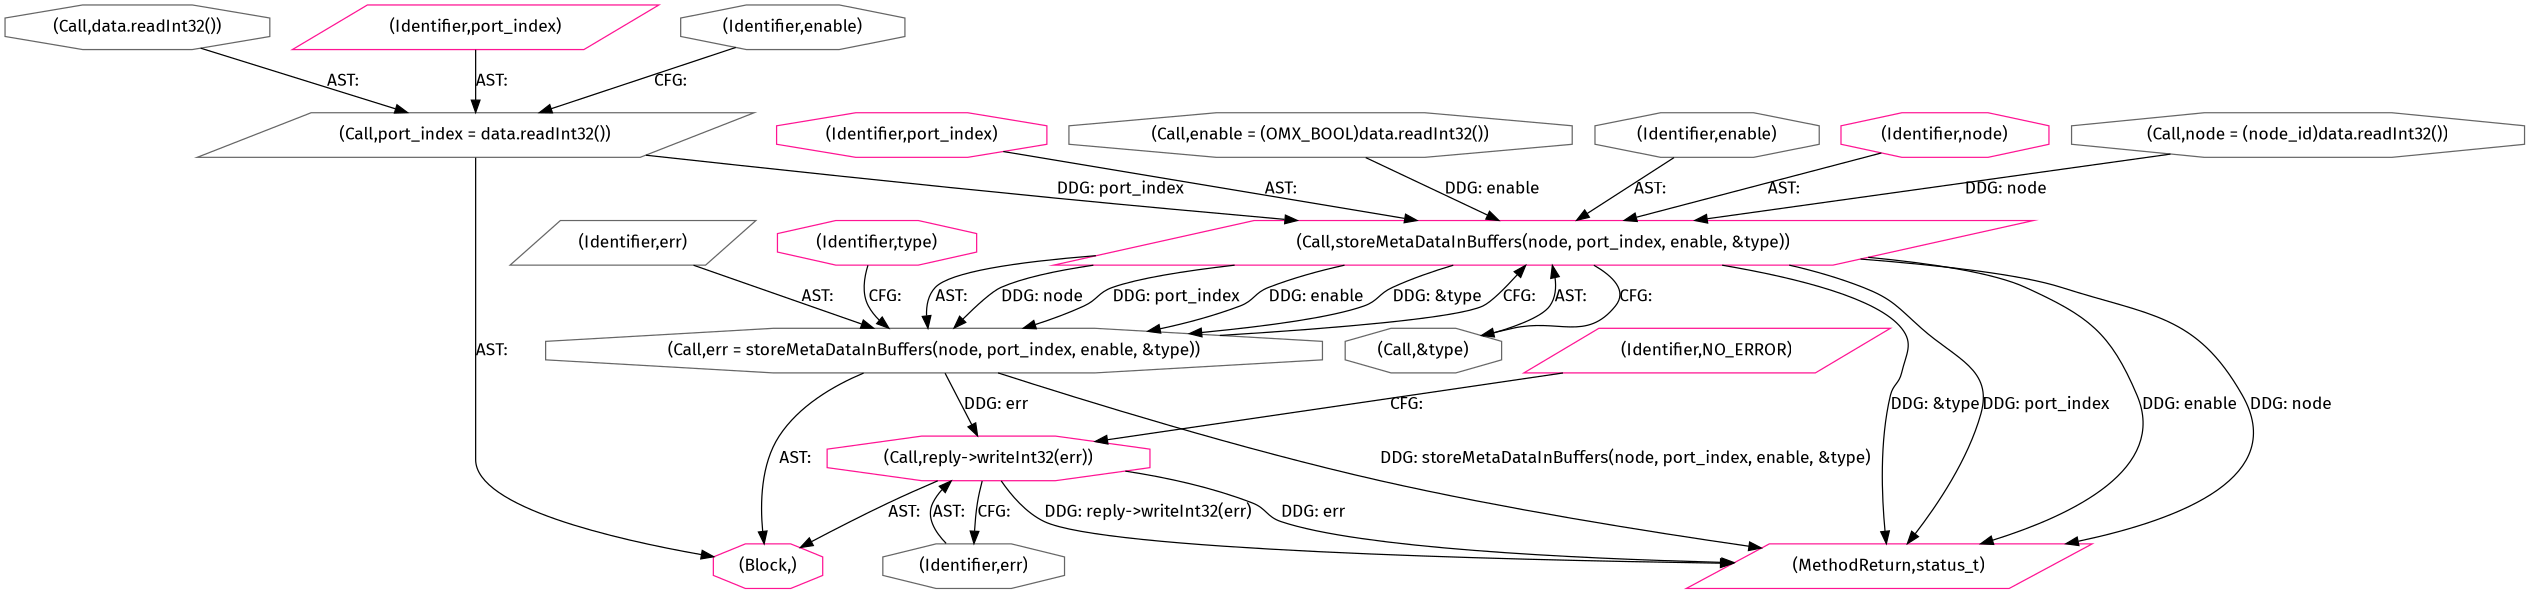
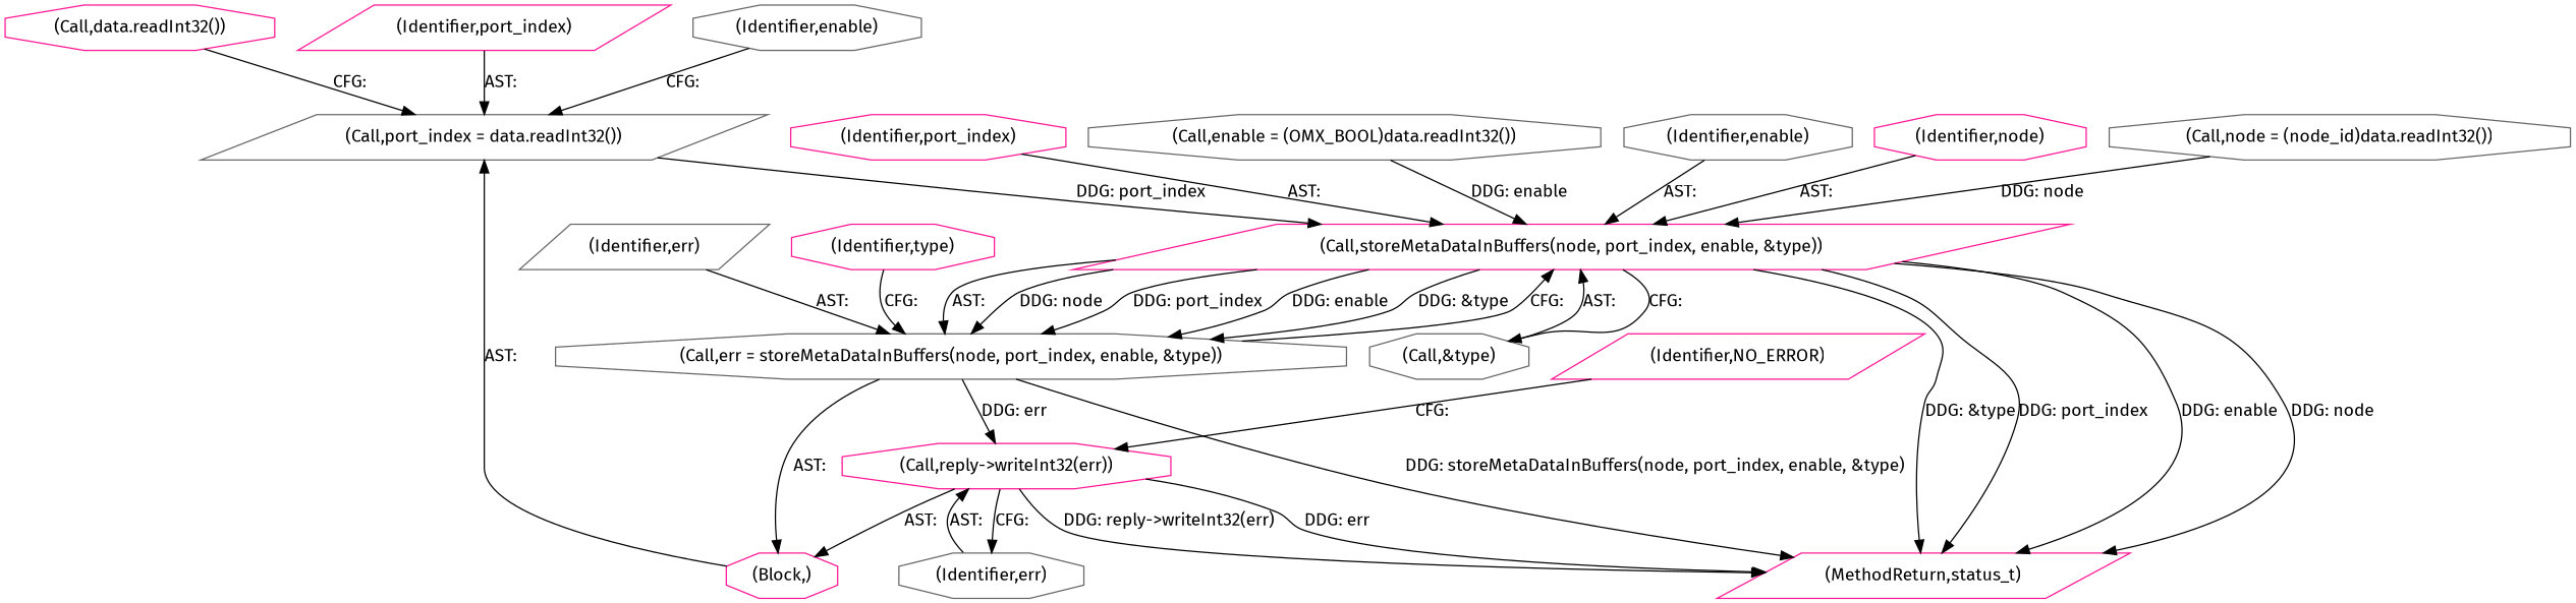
  digraph {
    fontname="Fira Sans"
    node [color=gray40 fontname="Fira Sans" shape=octagon]
    edge [fontname="Fira Sans"]
    n1 [label="(Call,port_index = data.readInt32())" shape=parallelogram]
    n2 [color=deeppink label="(Call,storeMetaDataInBuffers(node, port_index, enable, &type))" shape=parallelogram]
    n3 [color=deeppink label="(Block,)"]
    n4 [label="(Call,err = storeMetaDataInBuffers(node, port_index, enable, &type))"]
    n5 [label="(Call,&type)"]
    n6 [color=deeppink label="(MethodReturn,status_t)" shape=parallelogram]
-   n7 [label="(Call,data.readInt32())"]
+   n7 [color=deeppink label="(Call,data.readInt32())"]
    n8 [color=deeppink label="(Call,reply->writeInt32(err))"]
    n9 [label="(Identifier,err)"]
    n10 [color=deeppink label="(Identifier,node)"]
    n11 [label="(Call,node = (node_id)data.readInt32())"]
    n12 [label="(Identifier,err)" shape=parallelogram]
    n13 [color=deeppink label="(Identifier,NO_ERROR)" shape=parallelogram]
    n14 [color=deeppink label="(Identifier,type)"]
    n15 [color=deeppink label="(Identifier,port_index)"]
    n16 [label="(Call,enable = (OMX_BOOL)data.readInt32())"]
    n17 [color=deeppink label="(Identifier,port_index)" shape=parallelogram]
    n18 [label="(Identifier,enable)"]
    n19 [label="(Identifier,enable)"]
    n1 -> n2 [label="DDG: port_index"]
-   n1 -> n3 [label="AST: "]
+   n3 -> n1 [label="AST: "]
    n2 -> n4 [label="AST: "]
    n2 -> n4 [label="DDG: node"]
    n2 -> n4 [label="DDG: port_index"]
    n2 -> n4 [label="DDG: enable"]
    n2 -> n4 [label="DDG: &type"]
    n2 -> n5 [label="CFG: "]
    n2 -> n6 [label="DDG: enable"]
    n2 -> n6 [label="DDG: node"]
    n2 -> n6 [label="DDG: &type"]
    n2 -> n6 [label="DDG: port_index"]
    n4 -> n2 [label="CFG: "]
    n4 -> n3 [label="AST: "]
    n4 -> n6 [label="DDG: storeMetaDataInBuffers(node, port_index, enable, &type)"]
    n4 -> n8 [label="DDG: err"]
    n5 -> n2 [label="AST: "]
-   n7 -> n1 [label="AST: "]
+   n7 -> n1 [label="CFG: "]
    n8 -> n3 [label="AST: "]
    n8 -> n6 [label="DDG: reply->writeInt32(err)"]
    n8 -> n6 [label="DDG: err"]
    n8 -> n9 [label="CFG: "]
    n9 -> n8 [label="AST: "]
    n10 -> n2 [label="AST: "]
    n11 -> n2 [label="DDG: node"]
    n12 -> n4 [label="AST: "]
    n13 -> n8 [label="CFG: "]
    n14 -> n4 [label="CFG: "]
    n15 -> n2 [label="AST: "]
    n16 -> n2 [label="DDG: enable"]
    n17 -> n1 [label="AST: "]
    n18 -> n2 [label="AST: "]
    n19 -> n1 [label="CFG: "]
  }
